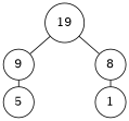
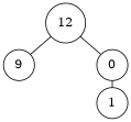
  digraph {
    nodesep=1
    ordering=out
    ranksep=0.1
    node [shape=circle]
    edge [arrowhead=none arrowsize=0.8 arrowtail=none]
-   12 [label=19]
+   12
    9
-   8
-   5
+   8 [label=0]
    n5 [label=1]
    12 -> 9
    12 -> 8
-   9 -> 5
    8 -> n5 [side=left]
  }
